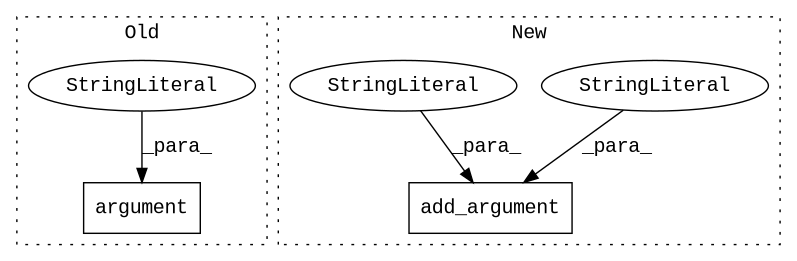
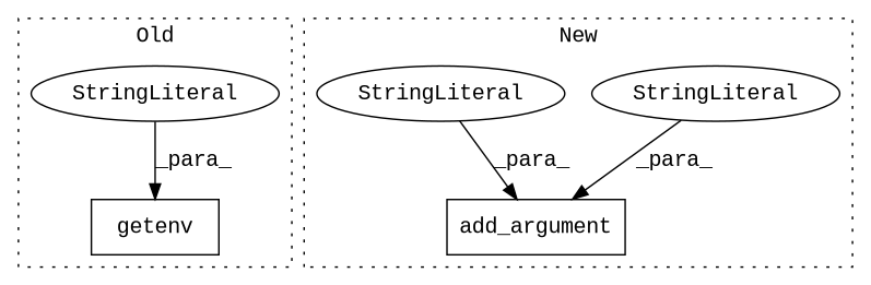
  digraph {
    fontname="Liberation Mono"
    node [a=45 l=13 shape=ellipse fontname="Liberation Mono"]
    edge [fontname="Liberation Mono"]
-   n1 [a=32 l="7,1" label=argument s="7327,7354" shape=box]
+   n1 [a=32 l="7,1" label=getenv s="7327,7354" shape=box]
    n2 [label=StringLiteral s=7334]
    n3 [a=32 l="13,1" label=add_argument s="4681,4721" shape=box]
    n4 [l=6 label=StringLiteral s=4715]
    n5 [label=StringLiteral s=4694]
    subgraph cluster_1 {
      label=Old
      style=dotted
      n1
      n2
    }
    subgraph cluster_2 {
      label=New
      style=dotted
      n3
      n4
      n5
    }
    n2 -> n1 [label=_para_]
    n4 -> n3 [label=_para_]
    n5 -> n3 [label=_para_]
  }
